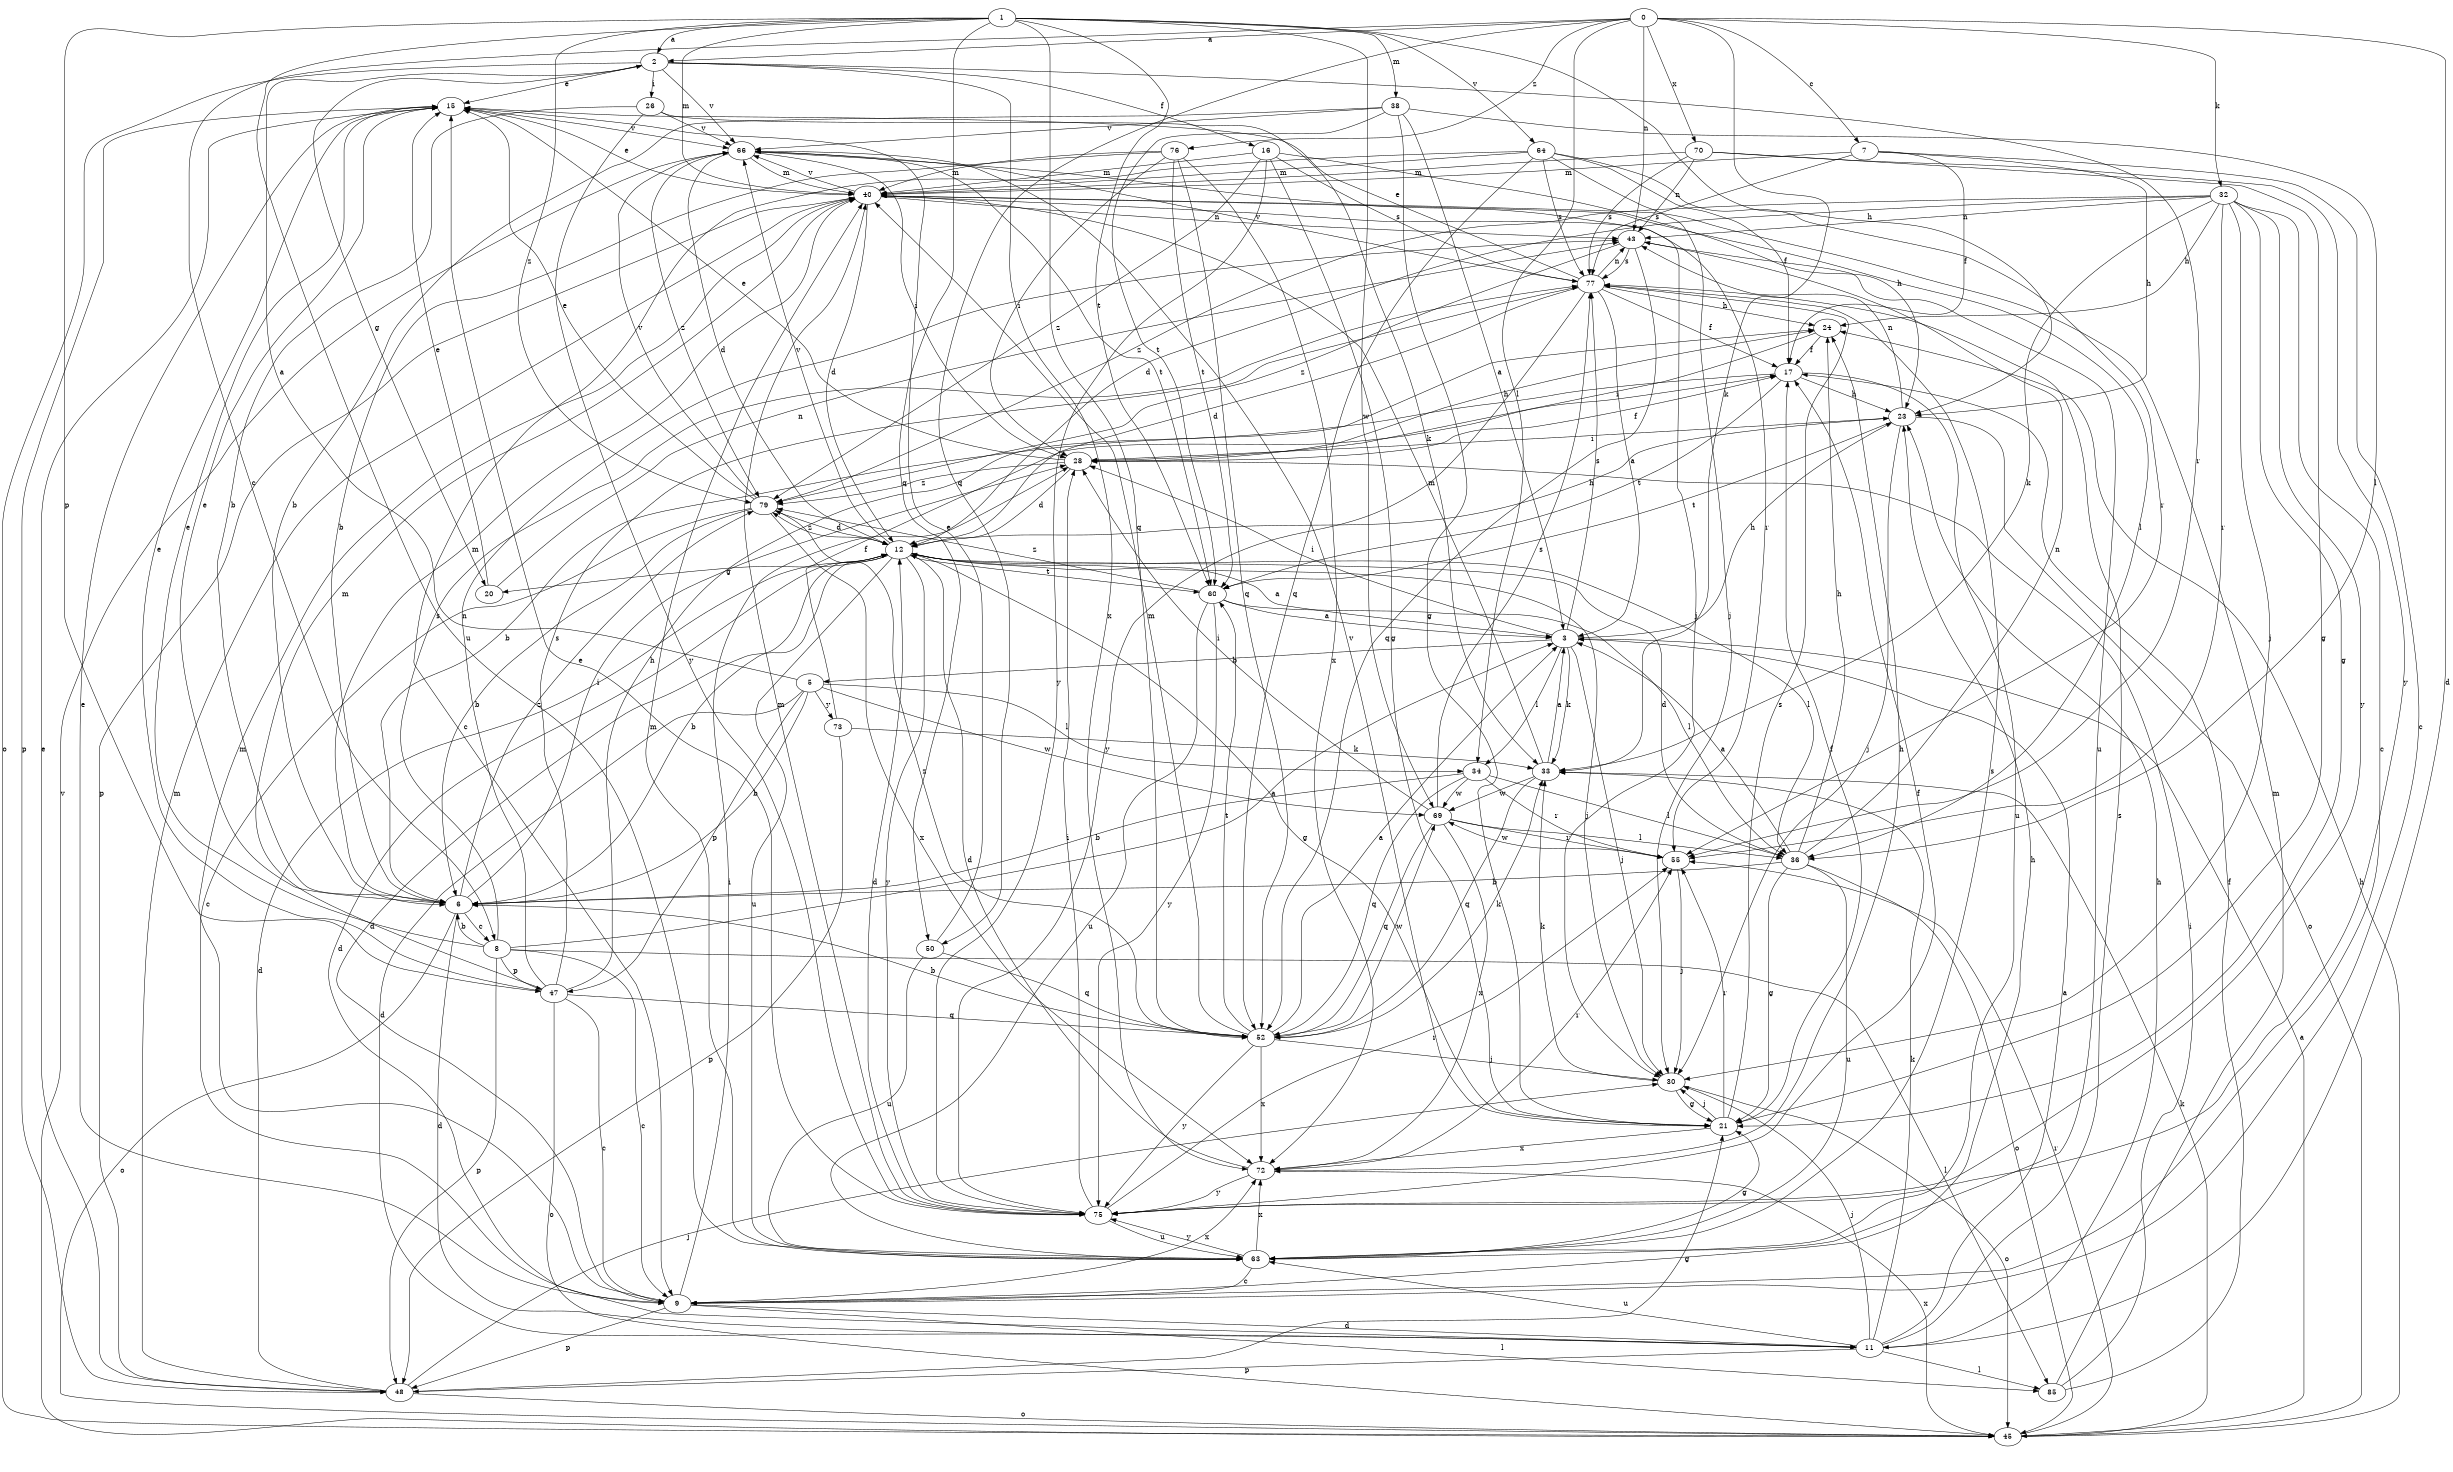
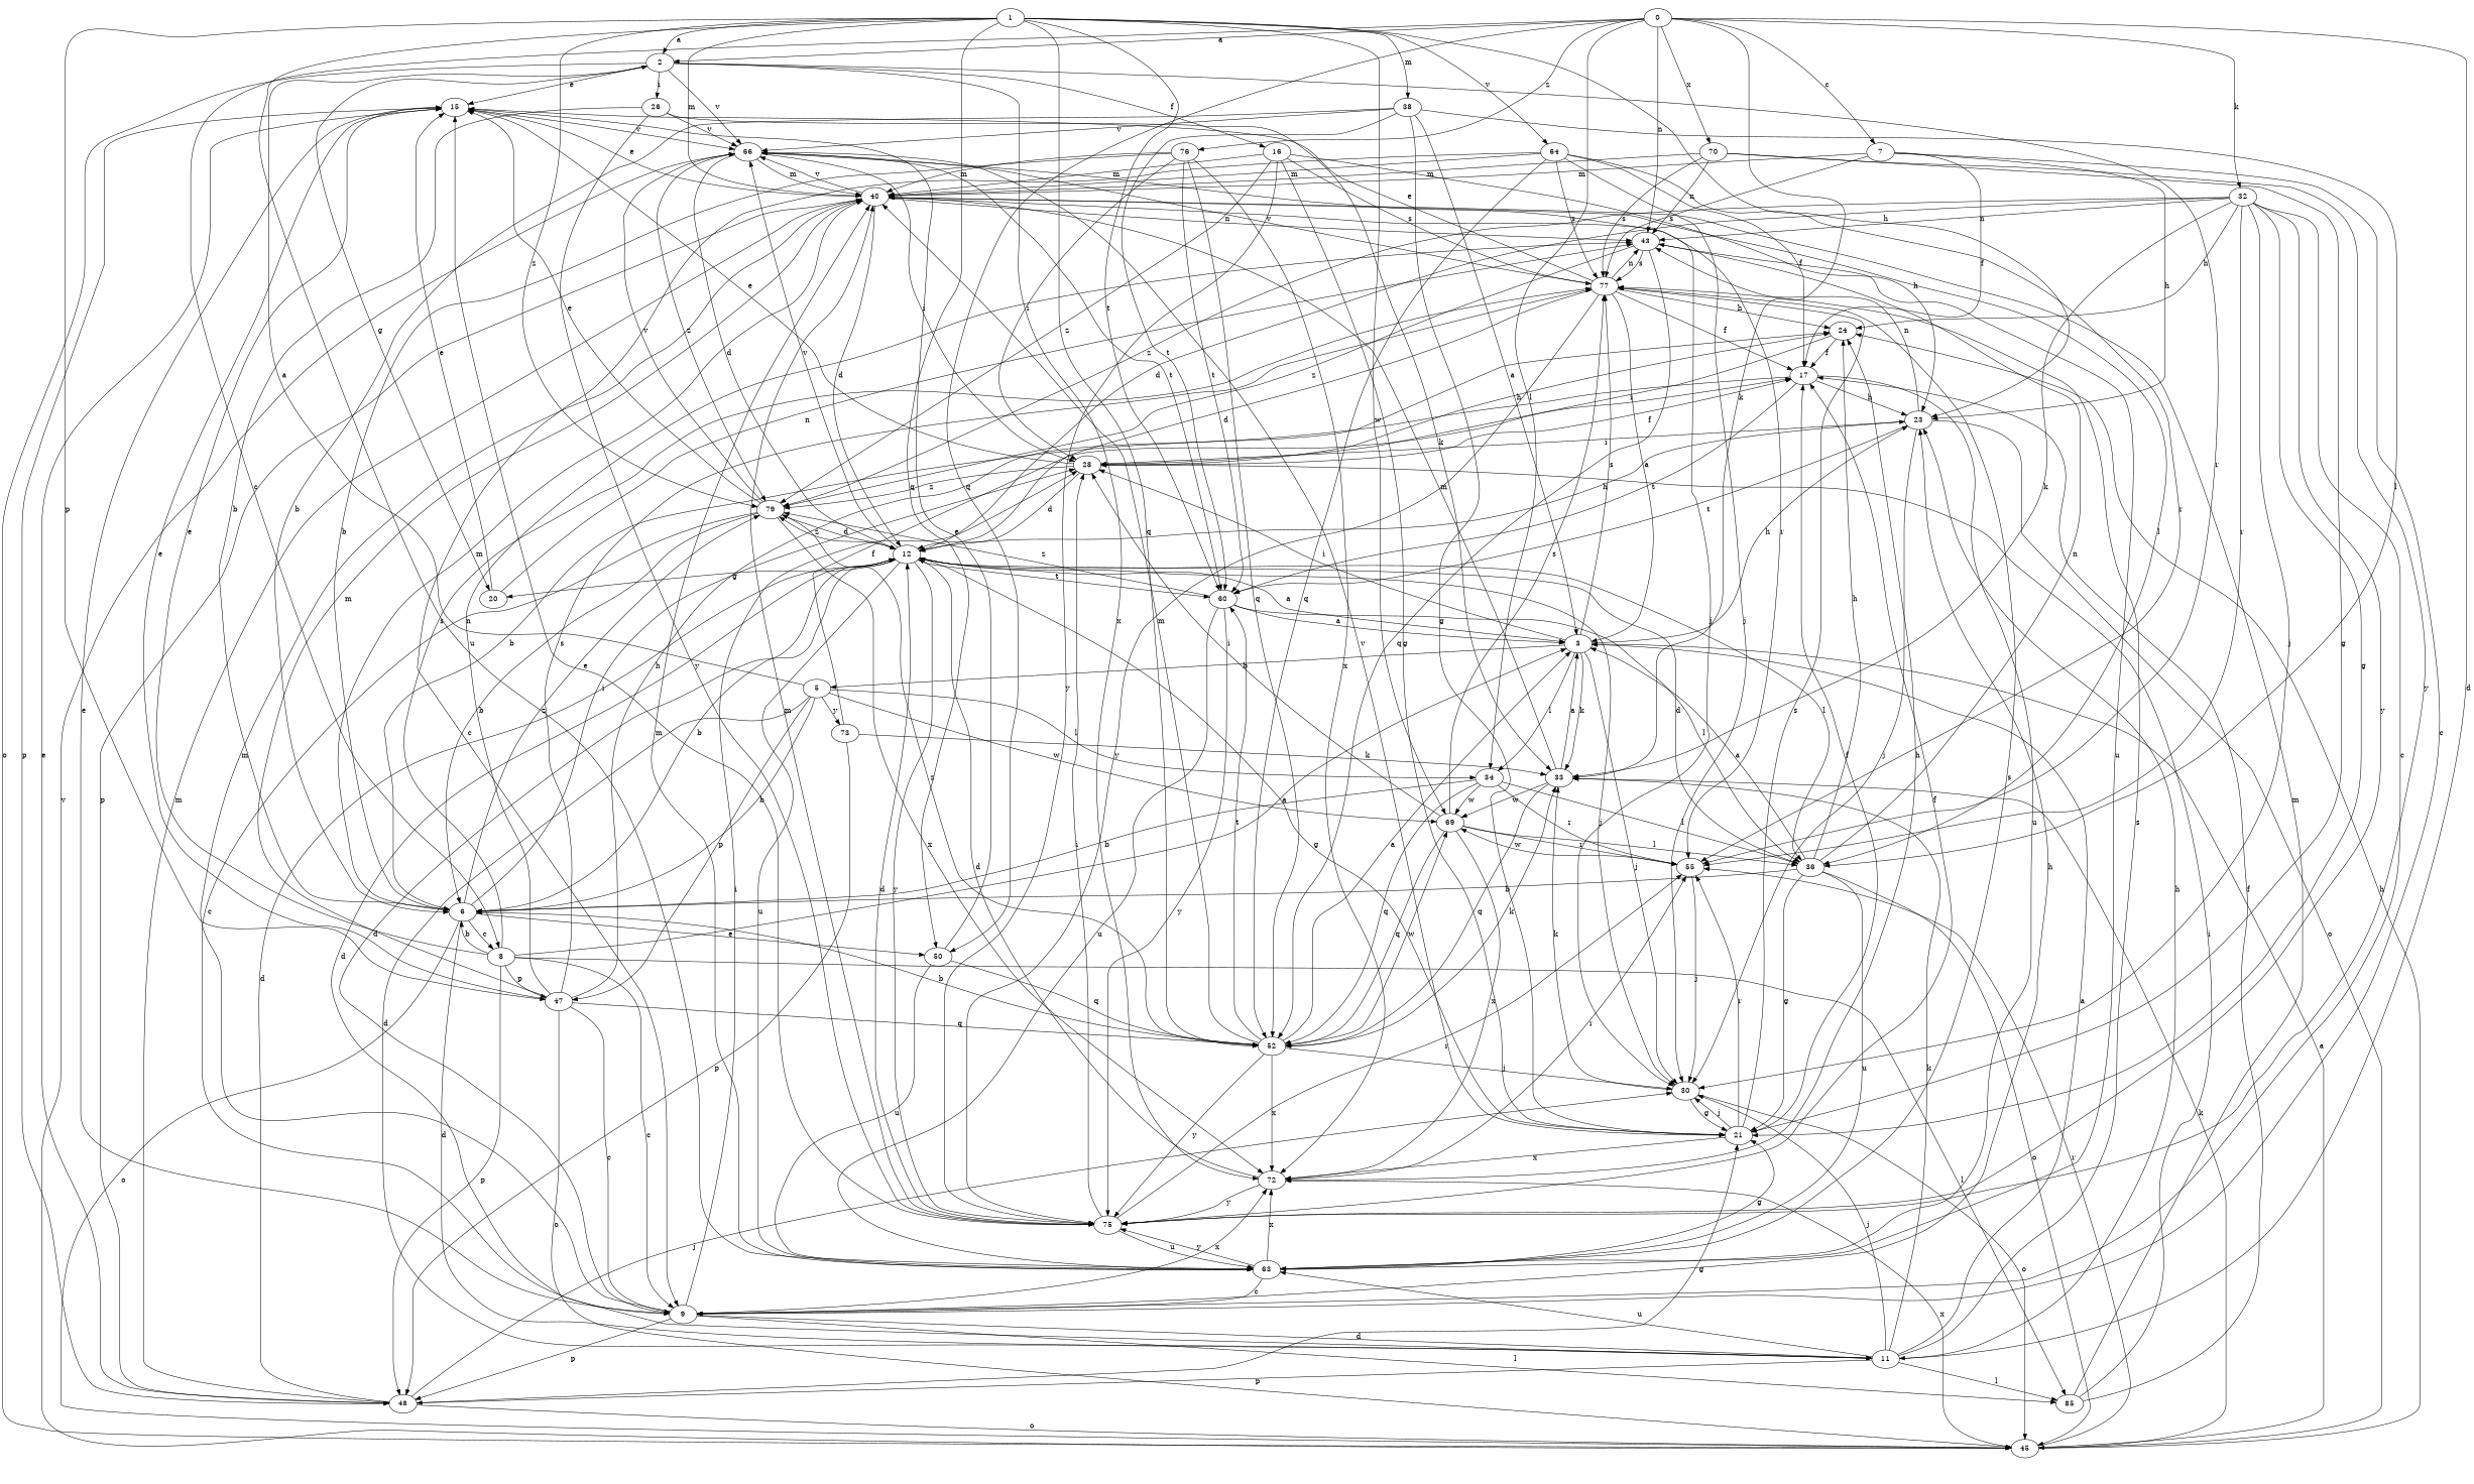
  strict digraph {
    0
    2
    7
    8
    11
    32
    33
    34
    43
    50
    70
    76
    15
    16
    20
    26
    45
    55
    66
    72
    23
    40
    n23 [label=77]
    9
    17
    47
    3
    6
    n29 [label=85]
    48
    63
    30
    12
    79
    21
    75
    24
    52
    69
    36
    60
    28
    1
    38
    64
    5
    73
    0 -> 2 [label=a]
    0 -> 7 [label=c]
    0 -> 8 [label=c]
    0 -> 11 [label=d]
    0 -> 32 [label=k]
    0 -> 33 [label=k]
    0 -> 34 [label=l]
    0 -> 43 [label=n]
    0 -> 50 [label=q]
    0 -> 70 [label=x]
    0 -> 76 [label=z]
    2 -> 15 [label=e]
    2 -> 16 [label=f]
    2 -> 20 [label=g]
    2 -> 26 [label=i]
    2 -> 45 [label=o]
    2 -> 55 [label=r]
    2 -> 66 [label=v]
    2 -> 72 [label=x]
    7 -> 23 [label=h]
    7 -> 40 [label=m]
    7 -> n23 [label=s]
    7 -> 9 [label=c]
    7 -> 17 [label=f]
    8 -> 15 [label=e]
    8 -> n23 [label=s]
    8 -> 9 [label=c]
    8 -> 47 [label=p]
    8 -> 3 [label=a]
    8 -> 6 [label=b]
    8 -> n29 [label=l]
    8 -> 48 [label=p]
    11 -> 33 [label=k]
    11 -> 23 [label=h]
    11 -> n23 [label=s]
    11 -> 3 [label=a]
    11 -> n29 [label=l]
    11 -> 48 [label=p]
    11 -> 63 [label=u]
    11 -> 30 [label=j]
    11 -> 12 [label=d]
    32 -> 33 [label=k]
    32 -> 43 [label=n]
    32 -> 55 [label=r]
    32 -> 9 [label=c]
    32 -> 30 [label=j]
    32 -> 12 [label=d]
    32 -> 79 [label=z]
    32 -> 21 [label=g]
    32 -> 75 [label=y]
    32 -> 24 [label=h]
    33 -> 40 [label=m]
    33 -> 3 [label=a]
    33 -> 52 [label=q]
    33 -> 69 [label=w]
    34 -> 55 [label=r]
    34 -> 6 [label=b]
    34 -> 52 [label=q]
    34 -> 69 [label=w]
    34 -> 36 [label=l]
    43 -> n23 [label=s]
    43 -> 63 [label=u]
    43 -> 79 [label=z]
    43 -> 52 [label=q]
    50 -> 15 [label=e]
    50 -> 63 [label=u]
    50 -> 52 [label=q]
    70 -> 43 [label=n]
    70 -> 40 [label=m]
    70 -> n23 [label=s]
    70 -> 21 [label=g]
    70 -> 75 [label=y]
    76 -> 72 [label=x]
    76 -> 40 [label=m]
    76 -> 6 [label=b]
    76 -> 52 [label=q]
    76 -> 60 [label=t]
    76 -> 28 [label=i]
    15 -> 66 [label=v]
    15 -> 48 [label=p]
    16 -> 23 [label=h]
    16 -> 40 [label=m]
    16 -> n23 [label=s]
    16 -> 79 [label=z]
    16 -> 21 [label=g]
    16 -> 75 [label=y]
    20 -> 43 [label=n]
    20 -> 15 [label=e]
    26 -> 33 [label=k]
    26 -> 66 [label=v]
    26 -> 6 [label=b]
    26 -> 75 [label=y]
    45 -> 33 [label=k]
    45 -> 55 [label=r]
    45 -> 66 [label=v]
    45 -> 72 [label=x]
    45 -> 3 [label=a]
    45 -> 24 [label=h]
    55 -> 30 [label=j]
    55 -> 69 [label=w]
    66 -> 40 [label=m]
    66 -> 30 [label=j]
    66 -> 12 [label=d]
    66 -> 79 [label=z]
    66 -> 60 [label=t]
    66 -> 28 [label=i]
    72 -> 55 [label=r]
    72 -> 12 [label=d]
    72 -> 75 [label=y]
    72 -> 24 [label=h]
    23 -> 43 [label=n]
    23 -> 45 [label=o]
    23 -> 30 [label=j]
    23 -> 60 [label=t]
    23 -> 28 [label=i]
    40 -> 43 [label=n]
    40 -> 15 [label=e]
    40 -> 55 [label=r]
    40 -> 66 [label=v]
    40 -> 48 [label=p]
    40 -> 12 [label=d]
    40 -> 36 [label=l]
    n23 -> 43 [label=n]
    n23 -> 15 [label=e]
    n23 -> 66 [label=v]
    n23 -> 17 [label=f]
    n23 -> 3 [label=a]
    n23 -> 12 [label=d]
    n23 -> 75 [label=y]
    n23 -> 24 [label=h]
    9 -> 11 [label=d]
    9 -> 15 [label=e]
    9 -> 72 [label=x]
    9 -> 23 [label=h]
    9 -> 40 [label=m]
    9 -> n29 [label=l]
    9 -> 48 [label=p]
    9 -> 12 [label=d]
    9 -> 28 [label=i]
    17 -> 23 [label=h]
    17 -> 6 [label=b]
    17 -> 63 [label=u]
    17 -> 60 [label=t]
    47 -> 43 [label=n]
    47 -> 15 [label=e]
    47 -> 45 [label=o]
    47 -> 40 [label=m]
    47 -> n23 [label=s]
    47 -> 9 [label=c]
    47 -> 24 [label=h]
    47 -> 52 [label=q]
    3 -> 33 [label=k]
    3 -> 34 [label=l]
    3 -> 23 [label=h]
    3 -> n23 [label=s]
    3 -> 30 [label=j]
    3 -> 28 [label=i]
    3 -> 5 [label=b]
    6 -> 8 [label=c]
    6 -> 11 [label=d]
-   6 -> 15 [label=e]
+   6 -> 50 [label=e]
    6 -> 45 [label=o]
    6 -> 40 [label=m]
    6 -> 79 [label=z]
    6 -> 28 [label=i]
    n29 -> 40 [label=m]
    n29 -> 17 [label=f]
    n29 -> 28 [label=i]
    48 -> 15 [label=e]
    48 -> 45 [label=o]
    48 -> 40 [label=m]
    48 -> 30 [label=j]
    48 -> 12 [label=d]
    48 -> 21 [label=g]
    63 -> 72 [label=x]
    63 -> 40 [label=m]
    63 -> n23 [label=s]
    63 -> 9 [label=c]
    63 -> 21 [label=g]
    63 -> 75 [label=y]
    30 -> 33 [label=k]
    30 -> 45 [label=o]
    30 -> 21 [label=g]
    12 -> 20 [label=g]
    12 -> 66 [label=v]
    12 -> 23 [label=h]
    12 -> 3 [label=a]
    12 -> 6 [label=b]
    12 -> 63 [label=u]
    12 -> 30 [label=j]
    12 -> 79 [label=z]
    12 -> 21 [label=g]
    12 -> 75 [label=y]
    12 -> 36 [label=l]
    12 -> 60 [label=t]
    79 -> 15 [label=e]
    79 -> 66 [label=v]
    79 -> 72 [label=x]
    79 -> 9 [label=c]
    79 -> 6 [label=b]
    79 -> 12 [label=d]
    21 -> 55 [label=r]
    21 -> 66 [label=v]
    21 -> 72 [label=x]
    21 -> n23 [label=s]
    21 -> 17 [label=f]
    21 -> 30 [label=j]
    75 -> 15 [label=e]
    75 -> 55 [label=r]
    75 -> 40 [label=m]
    75 -> 17 [label=f]
    75 -> 63 [label=u]
    75 -> 12 [label=d]
    75 -> 28 [label=i]
    24 -> 17 [label=f]
    24 -> 28 [label=i]
    52 -> 33 [label=k]
    52 -> 72 [label=x]
    52 -> 40 [label=m]
    52 -> 3 [label=a]
    52 -> 6 [label=b]
    52 -> 30 [label=j]
    52 -> 79 [label=z]
    52 -> 75 [label=y]
    52 -> 69 [label=w]
    52 -> 60 [label=t]
    69 -> 55 [label=r]
    69 -> 72 [label=x]
    69 -> n23 [label=s]
    69 -> 52 [label=q]
    69 -> 36 [label=l]
    69 -> 28 [label=i]
    36 -> 43 [label=n]
    36 -> 45 [label=o]
    36 -> 3 [label=a]
    36 -> 6 [label=b]
    36 -> 63 [label=u]
    36 -> 12 [label=d]
    36 -> 21 [label=g]
    36 -> 24 [label=h]
    60 -> 3 [label=a]
    60 -> 63 [label=u]
    60 -> 79 [label=z]
    60 -> 75 [label=y]
    60 -> 36 [label=l]
    28 -> 15 [label=e]
    28 -> 17 [label=f]
    28 -> 12 [label=d]
    28 -> 79 [label=z]
    28 -> 24 [label=h]
    1 -> 2 [label=a]
    1 -> 50 [label=q]
    1 -> 23 [label=h]
    1 -> 40 [label=m]
    1 -> 47 [label=p]
    1 -> 63 [label=u]
    1 -> 79 [label=z]
    1 -> 52 [label=q]
    1 -> 69 [label=w]
    1 -> 60 [label=t]
    1 -> 38 [label=m]
    1 -> 64 [label=v]
    38 -> 66 [label=v]
    38 -> 3 [label=a]
    38 -> 6 [label=b]
    38 -> 21 [label=g]
    38 -> 36 [label=l]
    38 -> 60 [label=t]
    64 -> 55 [label=r]
    64 -> 40 [label=m]
    64 -> n23 [label=s]
    64 -> 9 [label=c]
    64 -> 17 [label=f]
    64 -> 30 [label=j]
    64 -> 52 [label=q]
    5 -> 2 [label=a]
    5 -> 11 [label=d]
    5 -> 34 [label=l]
    5 -> 47 [label=p]
    5 -> 6 [label=b]
    5 -> 69 [label=w]
    5 -> 73 [label=y]
    73 -> 33 [label=k]
    73 -> 17 [label=f]
    73 -> 48 [label=p]
  }
